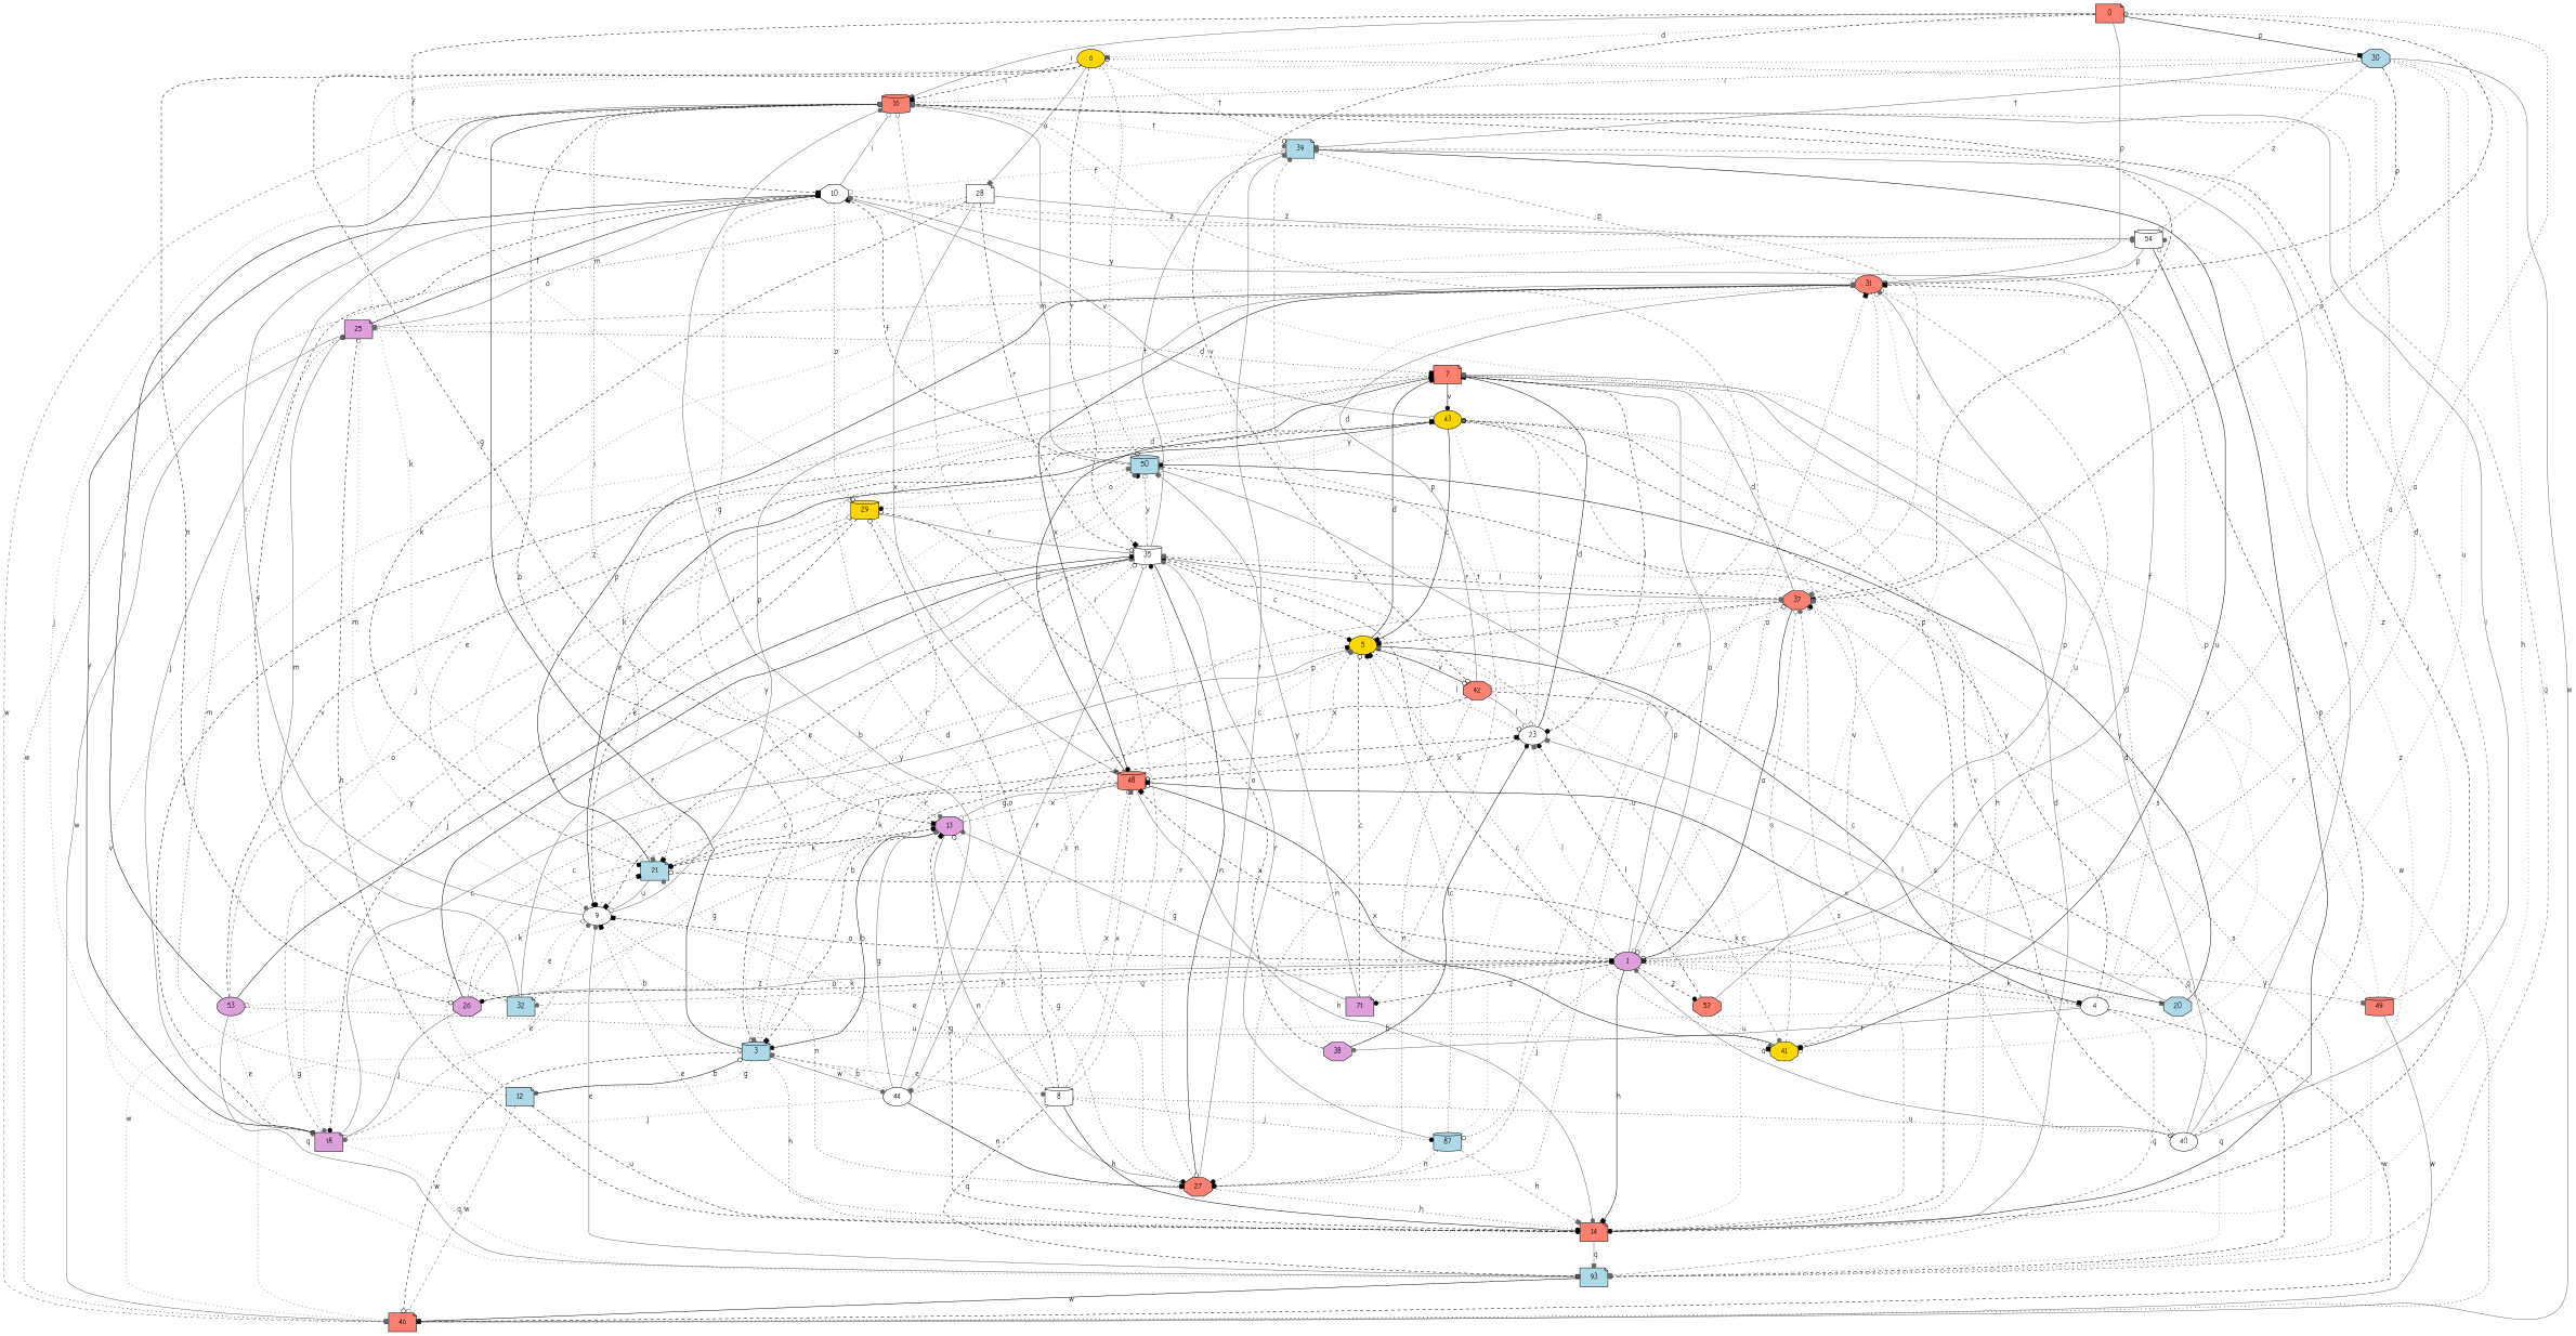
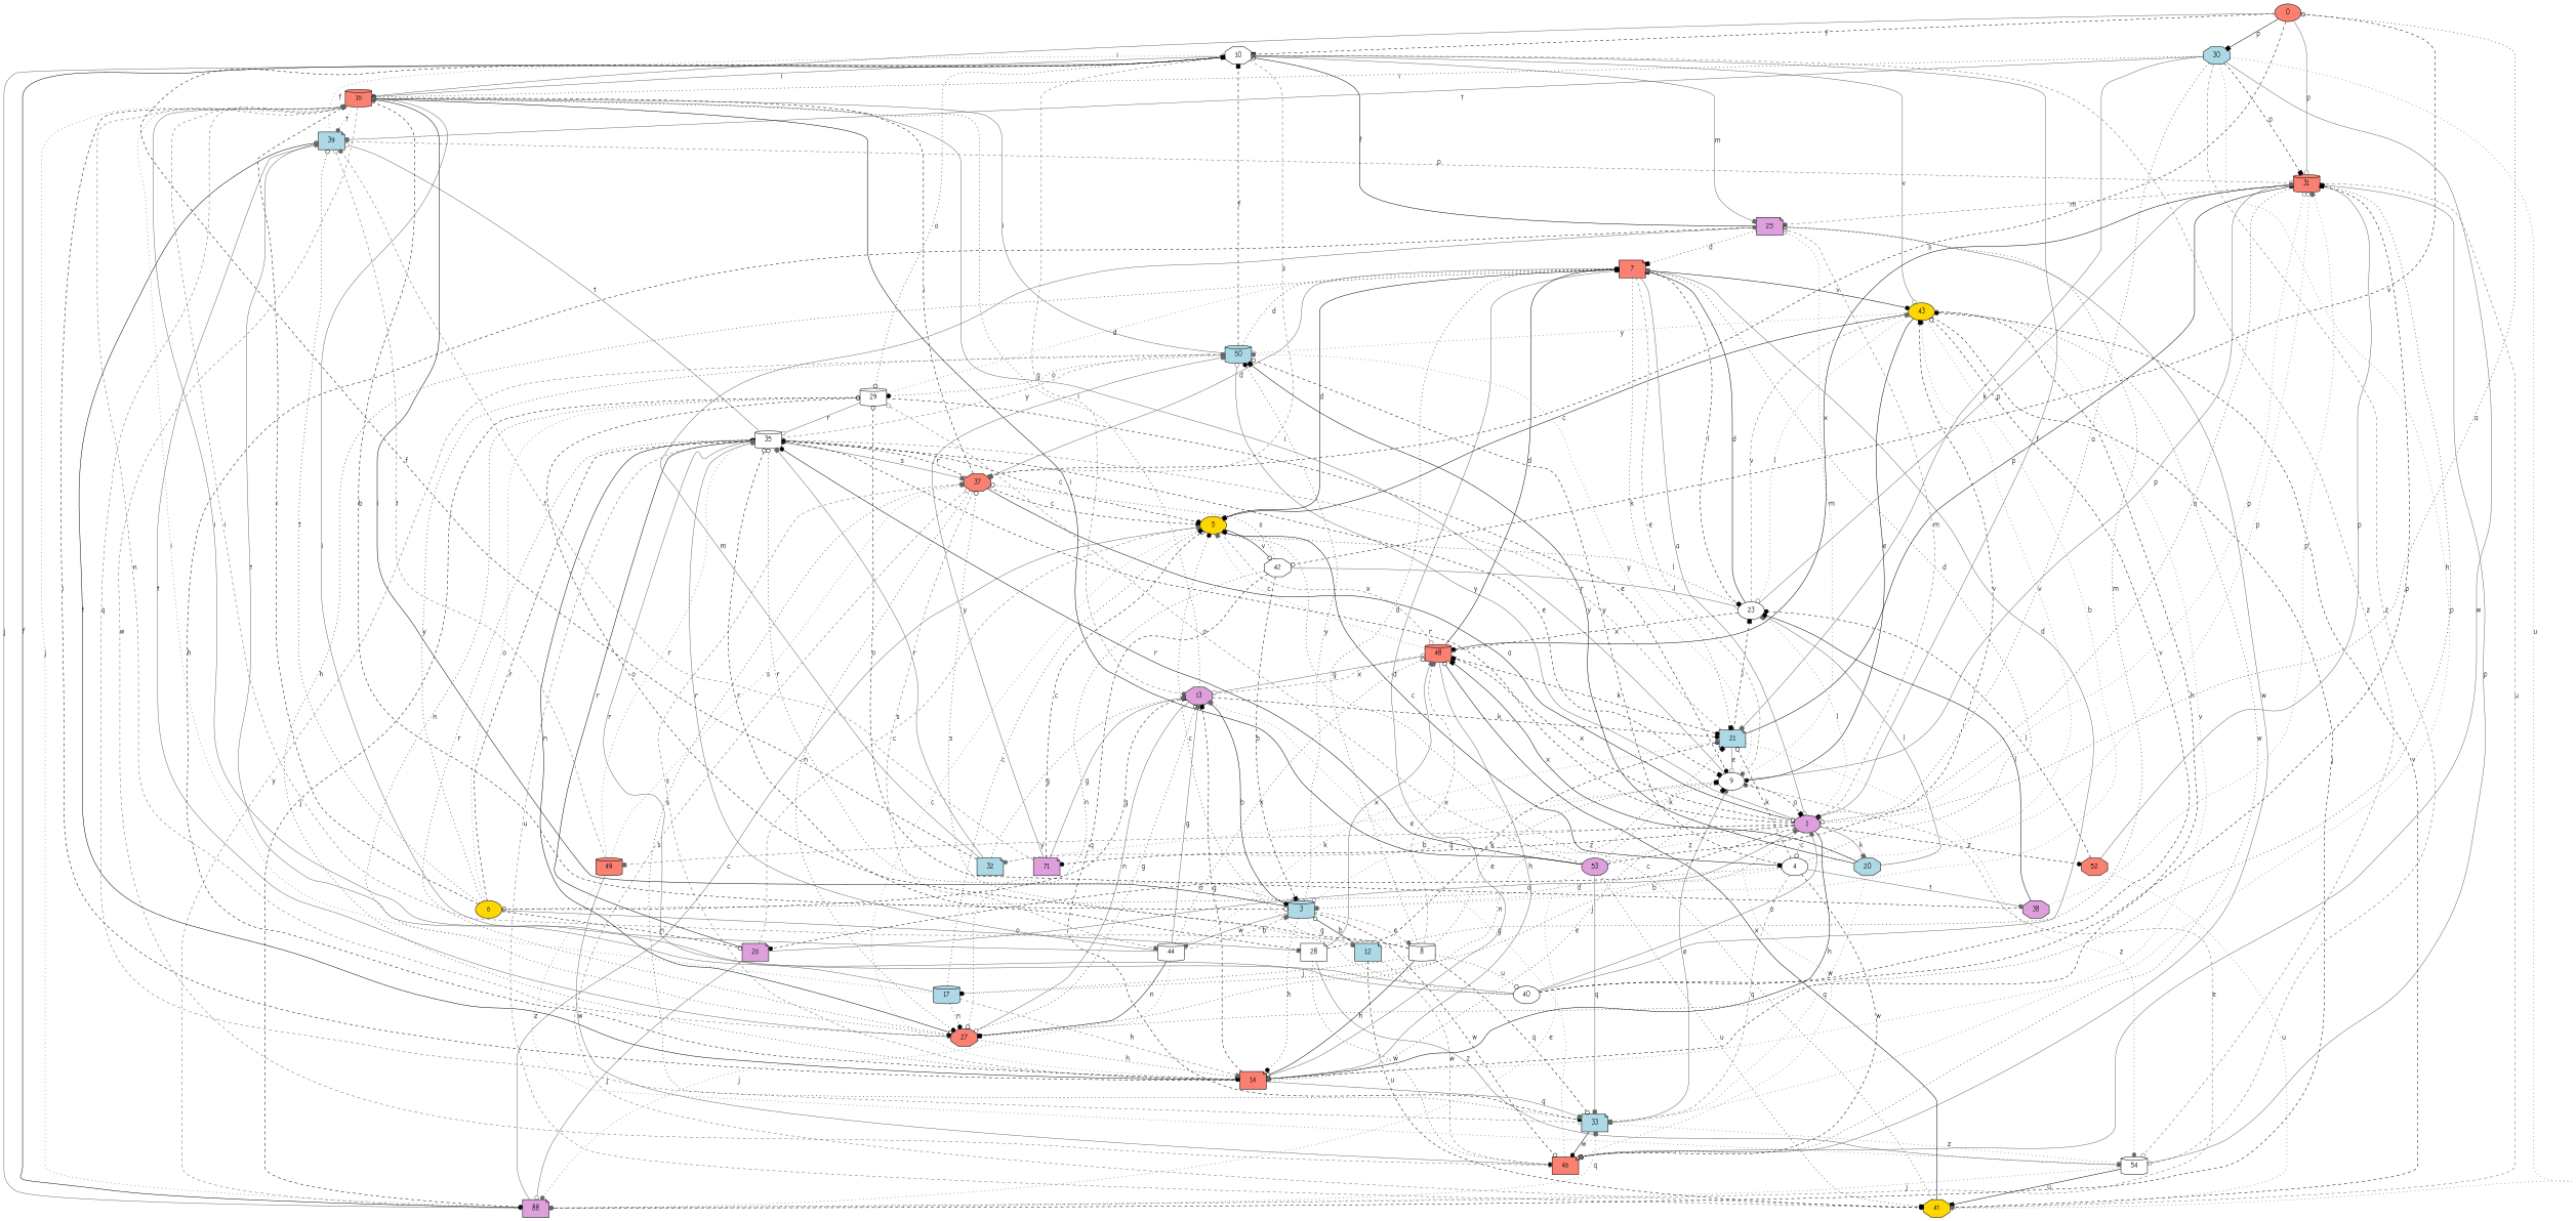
  strict digraph {
    fontname="Comic Neue"
    node [fillcolor=salmon fontname="Comic Neue" shape=note style=filled]
    edge [arrowhead=odot color=gray40 fontname="Comic Neue" style=dotted]
-   0
+   0 [shape=ellipse]
    6 [fillcolor=gold shape=ellipse]
    10 [fillcolor=white shape=octagon]
    16 [shape=cylinder]
    30 [fillcolor=lightblue shape=octagon]
-   31 [shape=ellipse]
+   31 [shape=cylinder]
    37 [shape=octagon]
-   42 [shape=octagon]
-   26 [fillcolor=plum shape=octagon]
+   42 [fillcolor=white shape=octagon]
+   26 [fillcolor=plum]
    35 [fillcolor=white shape=cylinder]
    50 [fillcolor=lightblue shape=cylinder]
    13 [fillcolor=plum shape=octagon]
    28 [fillcolor=white]
-   29 [fillcolor=gold shape=cylinder]
+   29 [fillcolor=white shape=cylinder]
    39 [fillcolor=lightblue]
    25 [fillcolor=plum]
    43 [fillcolor=gold shape=ellipse]
-   18 [fillcolor=plum]
+   18 [fillcolor=plum label=88]
    54 [fillcolor=white shape=cylinder]
    3 [fillcolor=lightblue shape=cylinder]
    46
-   33 [fillcolor=lightblue label=93]
+   33 [fillcolor=lightblue]
    27 [shape=octagon]
    1 [fillcolor=plum shape=ellipse]
    14
    21 [fillcolor=lightblue]
    41 [fillcolor=gold shape=octagon]
    48 [shape=cylinder]
-   44 [fillcolor=white shape=ellipse]
+   44 [fillcolor=white shape=cylinder]
    7
    5 [fillcolor=gold shape=ellipse]
    23 [fillcolor=white shape=ellipse]
    4 [fillcolor=white shape=ellipse]
-   17 [fillcolor=lightblue shape=cylinder label=87]
+   17 [fillcolor=lightblue shape=cylinder]
    20 [fillcolor=lightblue shape=octagon]
    32 [fillcolor=lightblue]
    49 [shape=cylinder]
    n38 [fillcolor=plum label=71]
    52 [shape=octagon]
    53 [fillcolor=plum shape=ellipse]
    38 [fillcolor=plum shape=octagon]
    9 [fillcolor=white shape=ellipse]
    8 [fillcolor=white shape=cylinder]
    12 [fillcolor=lightblue]
    40 [fillcolor=white shape=ellipse]
-   0 -> 6 [arrowhead=box label=d]
    0 -> 10 [arrowhead=box color=black label=f style=dashed]
    0 -> 16 [arrowhead=dot label=i style=solid]
    0 -> 30 [arrowhead=box color=black label=p style=solid]
    0 -> 31 [label=p style=solid]
    0 -> 37 [arrowhead=box color=black label=s style=dashed]
    0 -> 42 [color=black label=v style=dashed]
    6 -> 16 [arrowhead=box color=black label=i style=dashed]
    6 -> 26 [color=black label=n style=dashed]
    6 -> 35 [arrowhead=box color=black label=r style=dashed]
    6 -> 50 [color=black label=y]
    6 -> 13 [arrowhead=box color=black label=g style=dashed]
    6 -> 28 [arrowhead=box label=o style=solid]
    6 -> 29 [label=o]
    6 -> 39 [color=black label=t]
    10 -> 16 [label=i style=solid]
    10 -> 37 [arrowhead=box label=s style=dashed]
    10 -> 13 [arrowhead=dot label=g style=dashed]
    10 -> 29 [color=black label=o]
    10 -> 25 [arrowhead=box label=m style=solid]
    10 -> 43 [label=v style=solid]
    10 -> 18 [label=j style=solid]
    10 -> 54 [label=z style=dashed]
    16 -> 39 [arrowhead=dot label=t]
    16 -> 18 [arrowhead=dot label=j]
    16 -> 3 [color=black label=b style=dashed]
    16 -> 46 [arrowhead=dot label=w style=dashed]
    16 -> 33 [label=q style=dashed]
    16 -> 27 [arrowhead=dot label=n style=dashed]
    30 -> 16 [color=black label=i]
    30 -> 31 [arrowhead=box color=black label=p style=dashed]
    30 -> 39 [arrowhead=box label=t style=solid]
    30 -> 54 [label=z style=dashed]
    30 -> 46 [label=w style=solid]
    30 -> 1 [arrowhead=box color=black label=a]
    30 -> 14 [label=h]
-   30 -> 21 [arrowhead=box label=k]
+   30 -> 21 [arrowhead=box label=k style=solid]
    30 -> 41 [label=u]
    31 -> 25 [arrowhead=dot label=m style=dashed]
    31 -> 1 [color=black label=a]
    31 -> 41 [arrowhead=dot label=u style=dashed]
    31 -> 48 [arrowhead=dot color=black label=x style=solid]
    37 -> 16 [arrowhead=box color=black label=i style=dashed]
    37 -> 35 [arrowhead=dot color=black label=r style=dashed]
    37 -> 27 [arrowhead=dot color=black label=n]
    37 -> 1 [color=black label=a style=solid]
    37 -> 44 [arrowhead=box label=s style=dashed]
    37 -> 7 [label=d style=solid]
    37 -> 5 [arrowhead=box color=black label=c style=dashed]
    42 -> 37 [color=black label=s]
    42 -> 3 [arrowhead=box color=black label=b style=dashed]
    42 -> 33 [arrowhead=dot color=black label=q style=dashed]
    42 -> 27 [color=black label=n]
    42 -> 23 [label=l style=solid]
    26 -> 35 [arrowhead=box color=black label=r style=solid]
    26 -> 18 [label=j style=solid]
    26 -> 1 [arrowhead=box label=a style=solid]
    26 -> 5 [label=c style=dashed]
    35 -> 37 [arrowhead=box label=s style=solid]
    35 -> 50 [label=y style=dashed]
    35 -> 39 [label=t style=solid]
    35 -> 27 [color=black label=n style=solid]
    35 -> 41 [arrowhead=dot label=u style=dashed]
    35 -> 5 [arrowhead=dot color=black label=c style=dashed]
    35 -> 9 [arrowhead=box color=black label=e style=dashed]
    50 -> 10 [arrowhead=box color=black label=f style=dashed]
    50 -> 16 [label=i style=solid]
    50 -> 29 [arrowhead=dot color=black label=o]
-   50 -> 7 [arrowhead=dot label=d]
+   50 -> 7 [arrowhead=dot color=black label=d]
    13 -> 16 [color=black label=i]
    13 -> 3 [arrowhead=dot color=black label=b style=solid]
    13 -> 27 [label=n style=solid]
    13 -> 21 [arrowhead=dot color=black label=k style=dashed]
    13 -> 48 [label=x style=dashed]
    28 -> 35 [color=black label=r style=dashed]
    28 -> 54 [arrowhead=dot label=z style=solid]
    28 -> 46 [arrowhead=dot color=black label=w]
    28 -> 21 [arrowhead=dot color=black label=k style=dashed]
    28 -> 48 [arrowhead=box label=x style=solid]
    29 -> 35 [label=r style=solid]
    29 -> 18 [arrowhead=dot color=black label=j style=dashed]
    29 -> 27 [arrowhead=dot color=black label=n]
    29 -> 7 [arrowhead=box label=d]
    29 -> 9 [arrowhead=dot color=black label=e style=dashed]
    39 -> 10 [label=f]
    39 -> 31 [label=p style=dashed]
    25 -> 10 [color=black label=f style=solid]
    25 -> 46 [arrowhead=box label=w style=solid]
    25 -> 14 [color=black label=h style=dashed]
    25 -> 7 [arrowhead=box color=black label=d]
    43 -> 50 [label=y]
    43 -> 18 [color=black label=j style=dashed]
    43 -> 3 [arrowhead=box label=b]
    43 -> 46 [arrowhead=dot color=black label=w]
    43 -> 14 [color=black label=h style=dashed]
    43 -> 5 [arrowhead=box color=black label=c style=solid]
    43 -> 23 [label=l]
    43 -> 9 [arrowhead=dot color=black label=e style=solid]
    18 -> 10 [arrowhead=box color=black label=f style=solid]
    18 -> 50 [arrowhead=box label=y style=dashed]
    18 -> 33 [arrowhead=box label=q]
    18 -> 5 [arrowhead=dot label=c style=solid]
    18 -> 9 [arrowhead=dot label=e style=dashed]
    54 -> 31 [arrowhead=box label=p style=solid]
    54 -> 18 [arrowhead=dot label=j]
    54 -> 41 [arrowhead=box color=black label=u style=solid]
    3 -> 16 [arrowhead=dot color=black label=i style=solid]
    3 -> 35 [color=black label=r]
    3 -> 50 [arrowhead=dot color=black label=y]
    3 -> 46 [color=black label=w style=dashed]
    3 -> 14 [arrowhead=dot color=black label=h]
    3 -> 44 [arrowhead=dot label=w style=solid]
    3 -> 8 [arrowhead=dot label=e style=dashed]
    3 -> 12 [arrowhead=dot label=g]
    46 -> 13 [arrowhead=box label=g]
    33 -> 37 [arrowhead=dot color=black label=s]
    33 -> 43 [label=v]
    33 -> 54 [label=z]
    33 -> 46 [arrowhead=dot color=black label=w style=solid]
    33 -> 9 [arrowhead=dot label=e style=solid]
    27 -> 31 [arrowhead=box color=black label=p]
    27 -> 35 [arrowhead=dot color=black label=r]
    27 -> 13 [color=black label=g]
    27 -> 39 [arrowhead=box label=t style=solid]
    27 -> 14 [arrowhead=dot color=black label=h]
    1 -> 0 [color=black label=a]
    1 -> 10 [arrowhead=box label=f style=solid]
    1 -> 31 [label=p]
    1 -> 26 [arrowhead=dot color=black label=n style=dashed]
    1 -> 35 [arrowhead=dot color=black label=r style=dashed]
    1 -> 50 [label=y style=solid]
+   1 -> 25 [label=m style=dashed]
    1 -> 14 [arrowhead=box color=black label=h style=solid]
    1 -> 48 [arrowhead=box color=black label=x style=dashed]
    1 -> 23 [arrowhead=box label=l]
    1 -> 4 [color=black label=c]
    1 -> 17 [color=black label=j]
-   1 -> 20 [arrowhead=box label=k]
+   1 -> 20 [arrowhead=box label=k style=solid]
    1 -> 32 [arrowhead=dot label=q style=dashed]
    1 -> 49 [arrowhead=box label=y style=dashed]
    1 -> n38 [arrowhead=dot color=black label=z style=dashed]
    1 -> 52 [arrowhead=dot color=black label=z style=dashed]
    1 -> 53 [label=z]
    14 -> 16 [color=black label=i style=dashed]
    14 -> 37 [arrowhead=dot label=s style=dashed]
    14 -> 13 [arrowhead=box color=black label=g style=dashed]
    14 -> 39 [color=black label=t style=solid]
    14 -> 33 [arrowhead=box label=q style=solid]
    14 -> 7 [label=d style=solid]
    14 -> 5 [arrowhead=box label=c]
    14 -> 9 [arrowhead=box color=black label=e]
    21 -> 31 [arrowhead=dot color=black label=p style=solid]
    21 -> 35 [label=r style=dashed]
    21 -> 54 [arrowhead=dot label=z]
    21 -> 23 [arrowhead=box color=black label=l style=dashed]
-   21 -> 9 [label=u style=solid]
+   21 -> 9 [label=e style=solid]
    41 -> 37 [label=s style=dashed]
-   41 -> 43 [arrowhead=dot label=v style=dashed]
+   41 -> 43 [arrowhead=dot color=black label=v style=dashed]
    41 -> 48 [color=black label=x style=solid]
    41 -> 5 [arrowhead=box color=black label=c]
    48 -> 13 [label=g style=solid]
    48 -> 14 [arrowhead=dot label=h style=solid]
    48 -> 21 [arrowhead=dot color=black label=k style=dashed]
    48 -> 7 [color=black label=d style=solid]
    48 -> 5 [arrowhead=box label=c]
    44 -> 16 [arrowhead=dot label=i style=solid]
    44 -> 35 [label=r style=solid]
    44 -> 13 [arrowhead=box label=g style=solid]
    44 -> 18 [arrowhead=dot label=j]
    44 -> 3 [arrowhead=box label=b style=dashed]
    44 -> 27 [color=black label=n style=solid]
    44 -> 21 [arrowhead=dot label=k]
    44 -> 48 [color=black label=x]
    7 -> 43 [arrowhead=dot color=black label=v style=solid]
    7 -> 1 [label=a style=solid]
    7 -> 14 [arrowhead=dot color=black label=h]
    7 -> 21 [arrowhead=box color=black label=k]
    7 -> 23 [arrowhead=dot color=black label=l style=dashed]
    7 -> 9 [arrowhead=dot label=e style=dashed]
    5 -> 42 [color=black label=v style=solid]
    5 -> 48 [label=x style=dashed]
    5 -> 7 [arrowhead=box color=black label=d style=solid]
    5 -> 23 [color=black label=l]
    5 -> 4 [arrowhead=box color=black label=c style=solid]
-   42 -> 31 [label=p style=solid]
+   23 -> 31 [label=p style=solid]
    23 -> 43 [arrowhead=box label=v style=dashed]
    23 -> 48 [color=black label=x style=dashed]
    23 -> 7 [arrowhead=box color=black label=d style=solid]
    4 -> 6 [color=black label=d]
    4 -> 31 [label=p]
    4 -> 50 [color=black label=y style=dashed]
    4 -> 3 [label=b]
    4 -> 46 [arrowhead=box color=black label=w style=dashed]
    4 -> 33 [arrowhead=box label=q style=dashed]
    4 -> 21 [color=black label=k style=dashed]
    4 -> 7 [arrowhead=box color=black label=d]
    4 -> 38 [arrowhead=dot label=t style=solid]
    17 -> 16 [arrowhead=box label=i]
    17 -> 35 [arrowhead=dot label=r style=solid]
    17 -> 27 [arrowhead=dot color=black label=n]
    17 -> 14 [arrowhead=box label=h style=dashed]
    17 -> 5 [arrowhead=dot color=black label=c]
-   20 -> 50 [arrowhead=dot color=black label=y style=solid]
+   20 -> 50 [arrowhead=box color=black label=y style=solid]
    20 -> 43 [arrowhead=dot label=v]
    20 -> 33 [arrowhead=box label=q]
    20 -> 48 [arrowhead=box color=black label=x style=solid]
    20 -> 23 [arrowhead=box label=l style=solid]
    32 -> 10 [arrowhead=box color=black label=f style=dashed]
    32 -> 35 [arrowhead=box label=r style=solid]
    32 -> 13 [arrowhead=dot color=black label=g]
    32 -> 25 [arrowhead=dot label=m style=solid]
    32 -> 9 [label=e]
    49 -> 37 [arrowhead=box label=s]
    49 -> 35 [arrowhead=box label=r]
    49 -> 39 [label=t style=dashed]
    49 -> 54 [arrowhead=dot label=z]
    49 -> 46 [label=w style=solid]
    n38 -> 50 [arrowhead=box label=y style=solid]
    n38 -> 13 [arrowhead=dot label=g style=solid]
    n38 -> 39 [arrowhead=dot label=t style=dashed]
    n38 -> 5 [color=black label=c style=dashed]
    52 -> 31 [arrowhead=dot label=p style=solid]
    52 -> 41 [arrowhead=dot label=u]
    52 -> 23 [arrowhead=dot color=black label=l style=dashed]
    53 -> 16 [arrowhead=dot color=black label=i style=solid]
    53 -> 35 [arrowhead=dot color=black label=r style=solid]
    53 -> 29 [label=o style=dashed]
    53 -> 43 [arrowhead=box color=black label=v style=dashed]
    53 -> 18 [label=e]
    53 -> 33 [arrowhead=box label=q style=solid]
-   26 -> 21 [arrowhead=box color=black label=k]
+   53 -> 21 [arrowhead=box color=black label=k]
    53 -> 41 [arrowhead=box color=black label=u]
    38 -> 31 [arrowhead=box label=p]
    38 -> 29 [color=black label=o style=dashed]
    38 -> 23 [arrowhead=dot color=black label=l style=solid]
    9 -> 16 [arrowhead=box label=i style=solid]
    9 -> 31 [arrowhead=dot label=p style=solid]
    9 -> 50 [arrowhead=dot label=y]
    9 -> 25 [label=m]
    9 -> 3 [label=b]
    9 -> 46 [arrowhead=box label=w]
    9 -> 27 [arrowhead=box color=black label=n]
    9 -> 1 [arrowhead=box color=black label=a style=dashed]
    8 -> 16 [label=i style=dashed]
    8 -> 29 [color=black label=o style=dashed]
    8 -> 33 [color=black label=q style=dashed]
    8 -> 14 [color=black label=h style=solid]
    8 -> 48 [arrowhead=box label=x style=dashed]
    8 -> 7 [arrowhead=box color=black label=d]
    8 -> 17 [arrowhead=dot color=black label=j]
    8 -> 9 [arrowhead=box color=black label=e]
    8 -> 40 [color=black label=u]
    12 -> 25 [color=black label=m]
    12 -> 3 [color=black label=b style=solid]
    12 -> 46 [label=w style=dashed]
-   12 -> 14 [arrowhead=dot color=black label=u style=dashed]
+   12 -> 41 [arrowhead=dot color=black label=u style=dashed]
    12 -> 5 [arrowhead=dot color=black label=c]
    40 -> 16 [label=i style=solid]
    40 -> 31 [arrowhead=box color=black label=p style=dashed]
    40 -> 37 [color=black label=s]
    40 -> 39 [arrowhead=box label=t style=solid]
    40 -> 43 [color=black label=v style=dashed]
    40 -> 1 [arrowhead=dot label=a style=solid]
    40 -> 7 [arrowhead=box label=d style=solid]
  }
